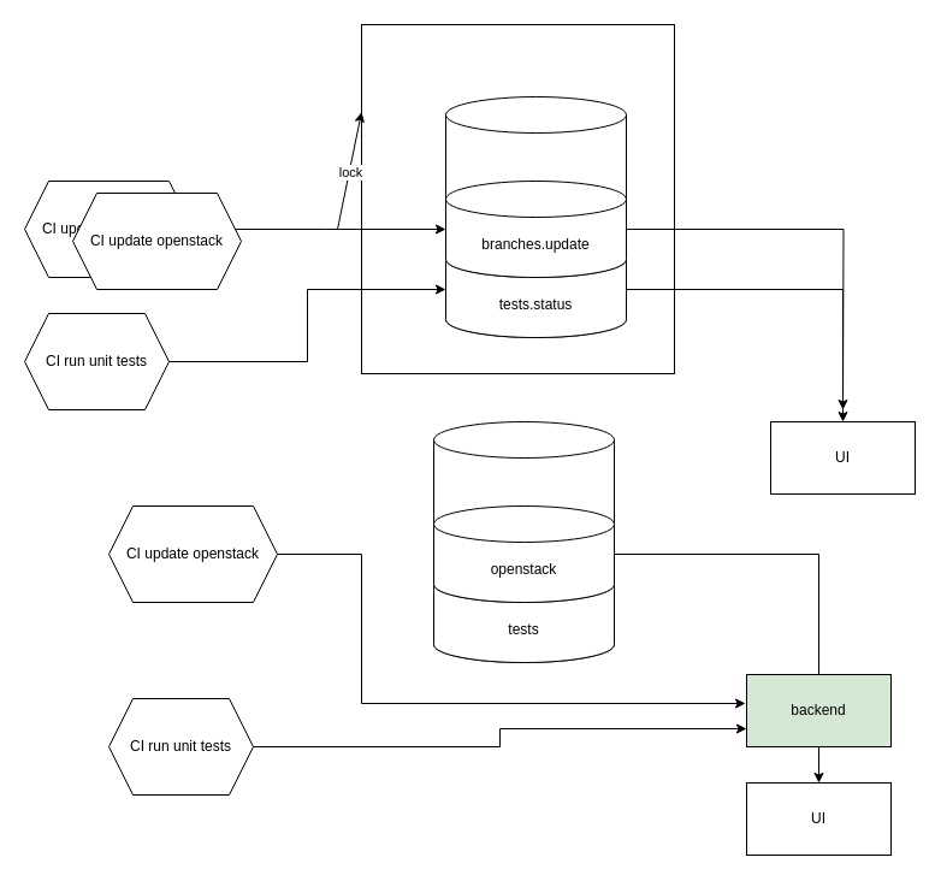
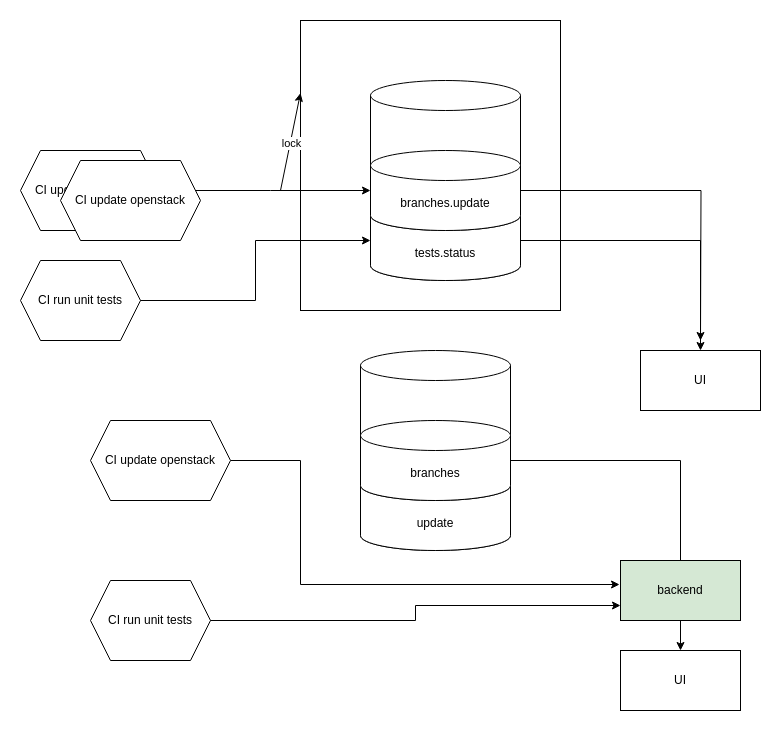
  <mxCell id="0" />
  <mxCell id="1" parent="0" />
  <mxCell id="2" value="" style="rounded=0;whiteSpace=wrap;html=1;" vertex="1" parent="1"><mxGeometry x="300" y="20" width="260" height="290" as="geometry" /></mxCell>
  <mxCell id="3" value="UI" style="rounded=0;whiteSpace=wrap;html=1;" vertex="1" parent="1"><mxGeometry x="640" y="350" width="120" height="60" as="geometry" /></mxCell>
  <mxCell id="4" style="edgeStyle=orthogonalEdgeStyle;rounded=0;orthogonalLoop=1;jettySize=auto;html=1;" edge="1" parent="1" source="5" target="11"><mxGeometry relative="1" as="geometry"><Array as="points"><mxPoint x="270" y="190" /><mxPoint x="270" y="190" /></Array></mxGeometry></mxCell>
  <mxCell id="5" value="CI update openstack" style="shape=hexagon;perimeter=hexagonPerimeter2;whiteSpace=wrap;html=1;fixedSize=1;" vertex="1" parent="1"><mxGeometry x="20" y="150" width="140" height="80" as="geometry" /></mxCell>
  <mxCell id="6" value="CI run unit tests" style="shape=hexagon;perimeter=hexagonPerimeter2;whiteSpace=wrap;html=1;fixedSize=1;" vertex="1" parent="1"><mxGeometry x="20" y="260" width="120" height="80" as="geometry" /></mxCell>
  <mxCell id="7" value="" style="shape=cylinder3;whiteSpace=wrap;html=1;boundedLbl=1;backgroundOutline=1;size=15;" vertex="1" parent="1"><mxGeometry x="370" y="80" width="150" height="200" as="geometry" /></mxCell>
  <mxCell id="8" style="edgeStyle=orthogonalEdgeStyle;rounded=0;orthogonalLoop=1;jettySize=auto;html=1;exitX=1;exitY=0.5;exitDx=0;exitDy=0;exitPerimeter=0;entryX=0.5;entryY=0;entryDx=0;entryDy=0;" edge="1" parent="1" source="9" target="3"><mxGeometry relative="1" as="geometry" /></mxCell>
  <mxCell id="9" value="tests.status" style="shape=cylinder3;whiteSpace=wrap;html=1;boundedLbl=1;backgroundOutline=1;size=15;" vertex="1" parent="1"><mxGeometry x="370" y="200" width="150" height="80" as="geometry" /></mxCell>
  <mxCell id="10" style="edgeStyle=orthogonalEdgeStyle;rounded=0;orthogonalLoop=1;jettySize=auto;html=1;exitX=1;exitY=0.5;exitDx=0;exitDy=0;exitPerimeter=0;" edge="1" parent="1" source="11"><mxGeometry relative="1" as="geometry"><mxPoint x="700" y="340" as="targetPoint" /></mxGeometry></mxCell>
  <mxCell id="11" value="branches.update" style="shape=cylinder3;whiteSpace=wrap;html=1;boundedLbl=1;backgroundOutline=1;size=15;" vertex="1" parent="1"><mxGeometry x="370" y="150" width="150" height="80" as="geometry" /></mxCell>
  <mxCell id="12" style="edgeStyle=orthogonalEdgeStyle;rounded=0;orthogonalLoop=1;jettySize=auto;html=1;exitX=1;exitY=0.5;exitDx=0;exitDy=0;entryX=0;entryY=0.5;entryDx=0;entryDy=0;entryPerimeter=0;" edge="1" parent="1" source="6" target="9"><mxGeometry relative="1" as="geometry" /></mxCell>
  <mxCell id="13" value="UI" style="rounded=0;whiteSpace=wrap;html=1;" vertex="1" parent="1"><mxGeometry x="620" y="650" width="120" height="60" as="geometry" /></mxCell>
  <mxCell id="14" style="edgeStyle=orthogonalEdgeStyle;rounded=0;orthogonalLoop=1;jettySize=auto;html=1;entryX=-0.008;entryY=0.4;entryDx=0;entryDy=0;entryPerimeter=0;" edge="1" parent="1" source="15" target="22"><mxGeometry relative="1" as="geometry"><Array as="points"><mxPoint x="300" y="460" /><mxPoint x="300" y="584" /></Array></mxGeometry></mxCell>
  <mxCell id="15" value="CI update openstack" style="shape=hexagon;perimeter=hexagonPerimeter2;whiteSpace=wrap;html=1;fixedSize=1;" vertex="1" parent="1"><mxGeometry x="90" y="420" width="140" height="80" as="geometry" /></mxCell>
  <mxCell id="16" value="CI run unit tests" style="shape=hexagon;perimeter=hexagonPerimeter2;whiteSpace=wrap;html=1;fixedSize=1;" vertex="1" parent="1"><mxGeometry x="90" y="580" width="120" height="80" as="geometry" /></mxCell>
  <mxCell id="17" value="status json" style="shape=cylinder3;whiteSpace=wrap;html=1;boundedLbl=1;backgroundOutline=1;size=15;" vertex="1" parent="1"><mxGeometry x="360" y="350" width="150" height="200" as="geometry" /></mxCell>
- <mxCell id="18" value="tests" style="shape=cylinder3;whiteSpace=wrap;html=1;boundedLbl=1;backgroundOutline=1;size=15;" vertex="1" parent="1"><mxGeometry x="360" y="470" width="150" height="80" as="geometry" /></mxCell>
+ <mxCell id="18" value="update" style="shape=cylinder3;whiteSpace=wrap;html=1;boundedLbl=1;backgroundOutline=1;size=15;" vertex="1" parent="1"><mxGeometry x="360" y="470" width="150" height="80" as="geometry" /></mxCell>
  <mxCell id="19" style="edgeStyle=orthogonalEdgeStyle;rounded=0;orthogonalLoop=1;jettySize=auto;html=1;exitX=1;exitY=0.5;exitDx=0;exitDy=0;exitPerimeter=0;entryX=0.5;entryY=0;entryDx=0;entryDy=0;endArrow=none;" edge="1" parent="1" source="20" target="22"><mxGeometry relative="1" as="geometry"><mxPoint x="690" y="610" as="targetPoint" /></mxGeometry></mxCell>
- <mxCell id="20" value="openstack" style="shape=cylinder3;whiteSpace=wrap;html=1;boundedLbl=1;backgroundOutline=1;size=15;" vertex="1" parent="1"><mxGeometry x="360" y="420" width="150" height="80" as="geometry" /></mxCell>
+ <mxCell id="20" value="branches" style="shape=cylinder3;whiteSpace=wrap;html=1;boundedLbl=1;backgroundOutline=1;size=15;" vertex="1" parent="1"><mxGeometry x="360" y="420" width="150" height="80" as="geometry" /></mxCell>
  <mxCell id="21" style="edgeStyle=orthogonalEdgeStyle;rounded=0;orthogonalLoop=1;jettySize=auto;html=1;exitX=1;exitY=0.5;exitDx=0;exitDy=0;entryX=0;entryY=0.75;entryDx=0;entryDy=0;" edge="1" parent="1" source="16" target="22"><mxGeometry relative="1" as="geometry" /></mxCell>
  <mxCell id="22" value="backend" style="rounded=0;whiteSpace=wrap;html=1;fillColor=#d5e8d4;" vertex="1" parent="1"><mxGeometry x="620" y="560" width="120" height="60" as="geometry" /></mxCell>
  <mxCell id="23" style="edgeStyle=orthogonalEdgeStyle;rounded=0;orthogonalLoop=1;jettySize=auto;html=1;exitX=0.5;exitY=1;exitDx=0;exitDy=0;entryX=0.5;entryY=0;entryDx=0;entryDy=0;" edge="1" parent="1" source="22" target="13"><mxGeometry relative="1" as="geometry" /></mxCell>
  <mxCell id="24" value="" style="endArrow=classic;html=1;rounded=0;entryX=0;entryY=0.25;entryDx=0;entryDy=0;" edge="1" parent="1" target="2"><mxGeometry width="50" height="50" relative="1" as="geometry"><mxPoint x="280" y="190" as="sourcePoint" /><mxPoint x="450" y="340" as="targetPoint" /></mxGeometry></mxCell>
  <mxCell id="25" value="lock" style="edgeLabel;html=1;align=center;verticalAlign=middle;resizable=0;points=[];" vertex="1" connectable="0" parent="24"><mxGeometry x="-0.006" y="-1" relative="1" as="geometry"><mxPoint as="offset" /></mxGeometry></mxCell>
  <mxCell id="26" value="CI update openstack" style="shape=hexagon;perimeter=hexagonPerimeter2;whiteSpace=wrap;html=1;fixedSize=1;" vertex="1" parent="1"><mxGeometry x="60" y="160" width="140" height="80" as="geometry" /></mxCell>
